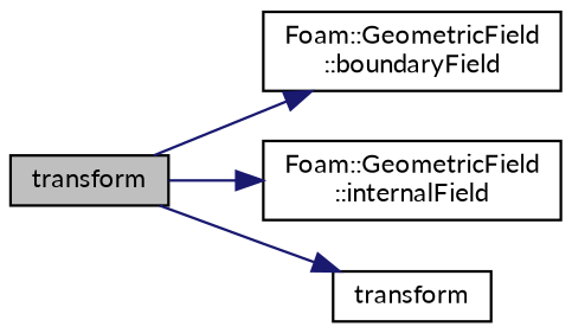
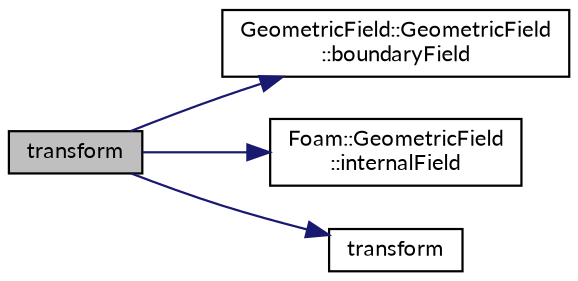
  digraph {
    rankdir=LR
    fontname=Lato
    node [color=black fontname=Lato fontsize=10 shape=record]
    edge [color=midnightblue fontname=Lato fontsize=10 labelfontname=FreeSans labelfontsize=10 style=solid]
    n1 [fillcolor=grey75 fontcolor=black height=0.2 label=transform style=filled width=0.4]
-   n2 [height=0.2 label="Foam::GeometricField\l::boundaryField" width=0.4]
+   n2 [height=0.2 label="GeometricField::GeometricField\l::boundaryField" width=0.4]
    n3 [height=0.2 label="Foam::GeometricField\l::internalField" width=0.4]
    n4 [height=0.2 label=transform width=0.4]
    n1 -> n2
    n1 -> n3
    n1 -> n4
  }
